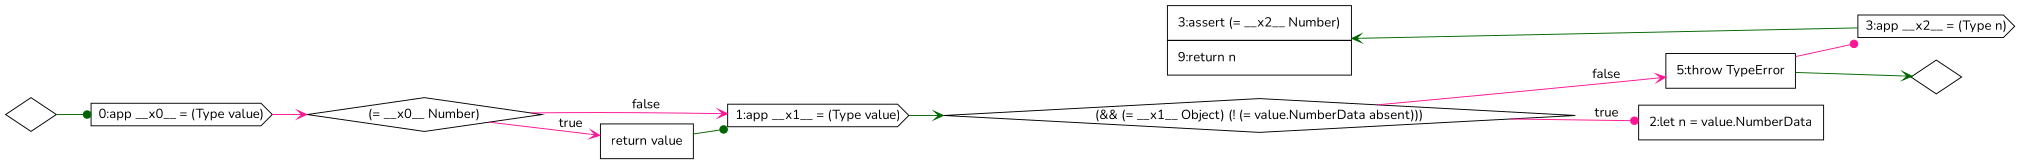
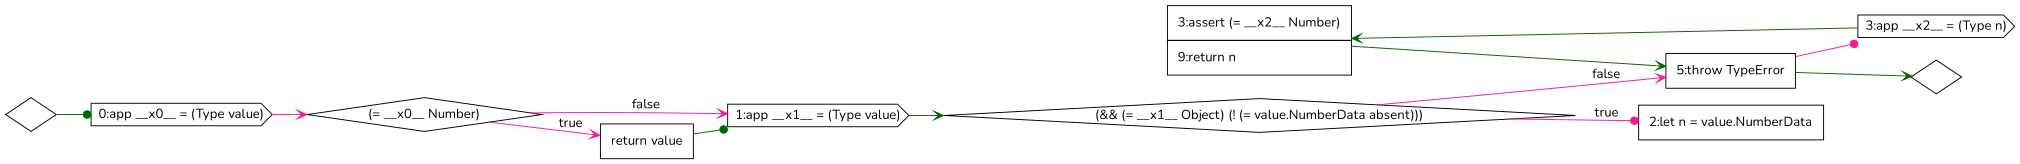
  digraph {
    fontname=Nunito
    rankdir=LR
    node [color=black fillcolor=white fontname=Nunito shape=none style=filled]
    edge [arrowhead=vee color=darkgreen fontname=Nunito]
    n1 [label=<<font color="black">     <table border="0" cellborder="1" cellspacing="0" cellpadding="10">       <tr><td align="left">3:assert (= __x2__ Number)</td></tr>       <tr><td align="left">9:return n</td></tr>     </table>   </font>> margin=0]
    n2 [label=<<font color="black">     <table border="0" cellborder="1" cellspacing="0" cellpadding="10">       <tr><td align="left">5:throw TypeError</td></tr>     </table>   </font>> margin=0]
    n3 [label=<<font color="black">3:app __x2__ = (Type n)</font>> shape=cds]
    n4 [label=" " shape=diamond]
    n5 [label=<<font color="black">1:app __x1__ = (Type value)</font>> shape=cds]
    n6 [label=<<font color="black">(&amp;&amp; (= __x1__ Object) (! (= value.NumberData absent)))</font>> shape=diamond]
    n7 [label=<<font color="black">     <table border="0" cellborder="1" cellspacing="0" cellpadding="10">       <tr><td align="left">2:let n = value.NumberData</td></tr>     </table>   </font>> margin=0]
    n8 [label=<<font color="black">     <table border="0" cellborder="1" cellspacing="0" cellpadding="10">       <tr><td align="left">return value</td></tr>     </table>   </font>> margin=0]
    n9 [label=" " shape=diamond]
    n10 [label=<<font color="black">0:app __x0__ = (Type value)</font>> shape=cds]
    n11 [label=<<font color="black">(= __x0__ Number)</font>> shape=diamond]
+   n1 -> n2
    n2 -> n3 [arrowhead=dot color=deeppink]
    n2 -> n4
    n3 -> n1
    n5 -> n6
    n6 -> n2 [color=deeppink label=<<font color="black">false</font>>]
    n6 -> n7 [arrowhead=dot color=deeppink label=<<font color="black">true</font>>]
    n8 -> n5 [arrowhead=dot]
    n9 -> n10 [arrowhead=dot]
    n10 -> n11 [color=deeppink]
    n11 -> n5 [color=deeppink label=<<font color="black">false</font>>]
    n11 -> n8 [color=deeppink label=<<font color="black">true</font>>]
  }
